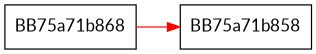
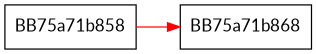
  digraph {
    splines=ortho
    rankdir=LR
    fontname=Lato
    node [shape=box fontname=Lato]
    BB75a71b858
    BB75a71b868
-   BB75a71b868 -> BB75a71b858 [color=red fontname=Lato]
+   BB75a71b858 -> BB75a71b868 [color=red fontname=Lato]
  }
